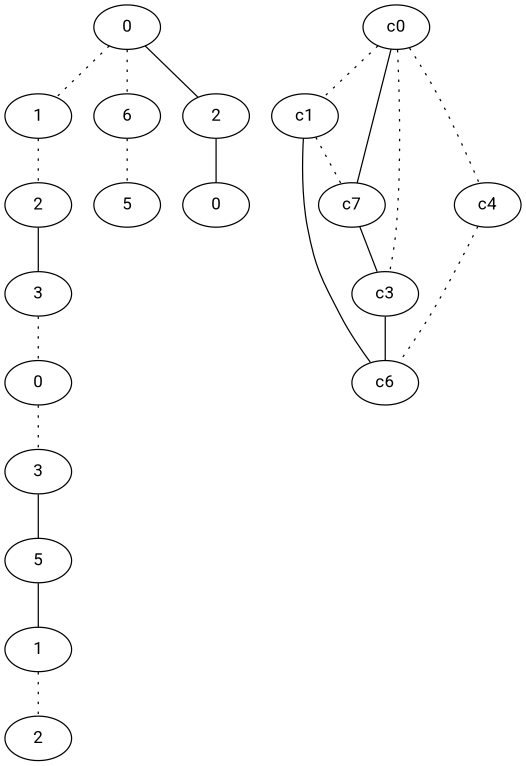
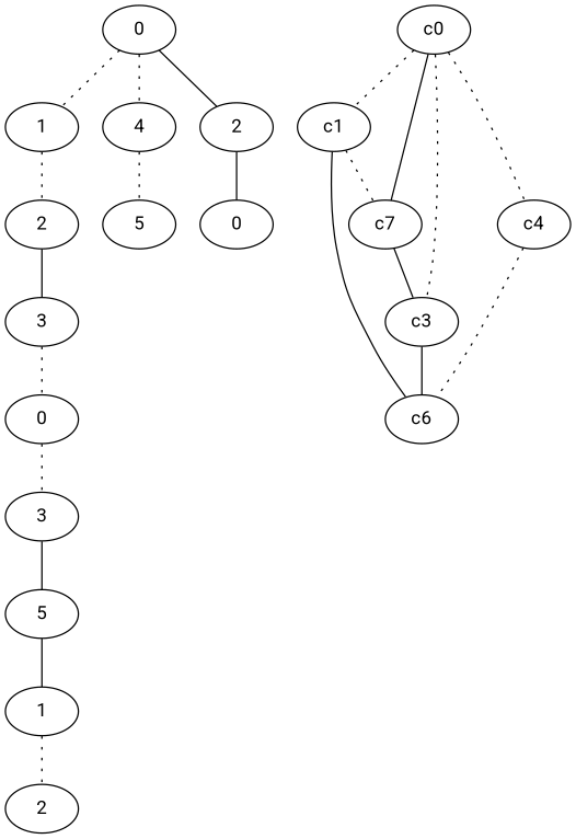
  graph {
    fontname=Roboto
    node [fontname=Roboto]
    edge [fontname=Roboto style=dotted]
    n1 [label=0]
    n2 [label=1]
-   n3 [label=6]
+   n3 [label=4]
    n4 [label=2]
    n5 [label=2]
    n6 [label=5]
    n7 [label=0]
    n8 [label=3]
    n9 [label=0]
    n10 [label=3]
    n11 [label=5]
    n12 [label=1]
    n13 [label=2]
    c0
    c1
    n16 [label=c7]
    c3
    c4
    n19 [label=c6]
    n1 -- n2
    n1 -- n3
    n1 -- n4 [style=""]
    n2 -- n5
    n3 -- n6
    n4 -- n7 [style=""]
    n5 -- n8 [style=""]
    n8 -- n9
    n9 -- n10
    n10 -- n11 [style=""]
    n11 -- n12 [style=""]
    n12 -- n13
    c0 -- c1
    c0 -- n16 [style=""]
    c0 -- c3
    c0 -- c4
    c1 -- n16
    c1 -- n19 [style=""]
    n16 -- c3 [style=""]
    c3 -- n19 [style=""]
    c4 -- n19
  }
